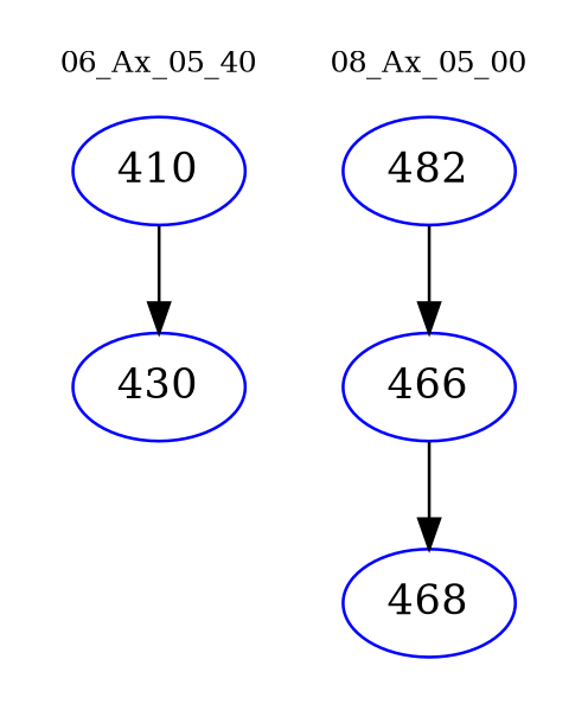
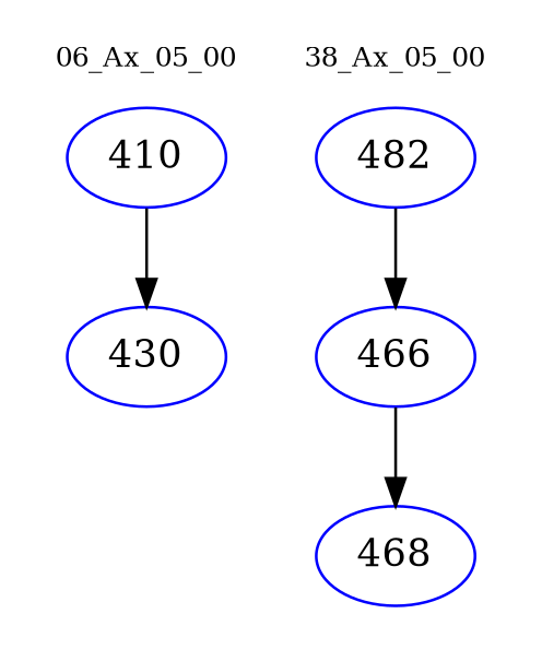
  digraph {
    node [color=blue]
    edge [color=black]
    n1 [label=410]
    n2 [label=430]
    n3 [label=466]
    n4 [label=468]
    n5 [label=482]
    subgraph cluster_1 {
      color=white
      fontsize=10
-     label="06_Ax_05_40"
+     label="06_Ax_05_00"
      n1
      n2
    }
    subgraph cluster_2 {
      color=white
      fontsize=10
-     label="08_Ax_05_00"
+     label="38_Ax_05_00"
      n3
      n4
      n5
    }
    n1 -> n2
    n3 -> n4
    n5 -> n3
  }
